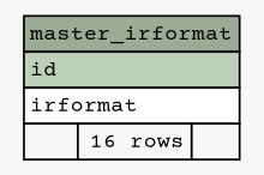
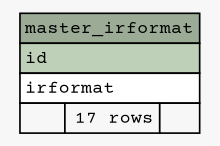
  digraph {
    bgcolor="#f7f7f7"
    fontname="Courier Prime"
    fontsize=11
    nodesep=0.18
    rankdir=RL
    ranksep=0.46
-   n1 [fontname="Courier Prime" fontsize=11 label=<     <TABLE BORDER="0" CELLBORDER="1" CELLSPACING="0" BGCOLOR="#ffffff">       <TR><TD COLSPAN="3" BGCOLOR="#9bab96" ALIGN="CENTER">master_irformat</TD></TR>       <TR><TD PORT="id" COLSPAN="3" BGCOLOR="#bed1b8" ALIGN="LEFT">id</TD></TR>       <TR><TD PORT="irformat" COLSPAN="3" ALIGN="LEFT">irformat</TD></TR>       <TR><TD ALIGN="LEFT" BGCOLOR="#f7f7f7">  </TD><TD ALIGN="RIGHT" BGCOLOR="#f7f7f7">16 rows</TD><TD ALIGN="RIGHT" BGCOLOR="#f7f7f7">  </TD></TR>     </TABLE>> shape=plaintext]
+   n1 [fontname="Courier Prime" fontsize=11 label=<     <TABLE BORDER="0" CELLBORDER="1" CELLSPACING="0" BGCOLOR="#ffffff">       <TR><TD COLSPAN="3" BGCOLOR="#9bab96" ALIGN="CENTER">master_irformat</TD></TR>       <TR><TD PORT="id" COLSPAN="3" BGCOLOR="#bed1b8" ALIGN="LEFT">id</TD></TR>       <TR><TD PORT="irformat" COLSPAN="3" ALIGN="LEFT">irformat</TD></TR>       <TR><TD ALIGN="LEFT" BGCOLOR="#f7f7f7">  </TD><TD ALIGN="RIGHT" BGCOLOR="#f7f7f7">17 rows</TD><TD ALIGN="RIGHT" BGCOLOR="#f7f7f7">  </TD></TR>     </TABLE>> shape=plaintext]
  }
